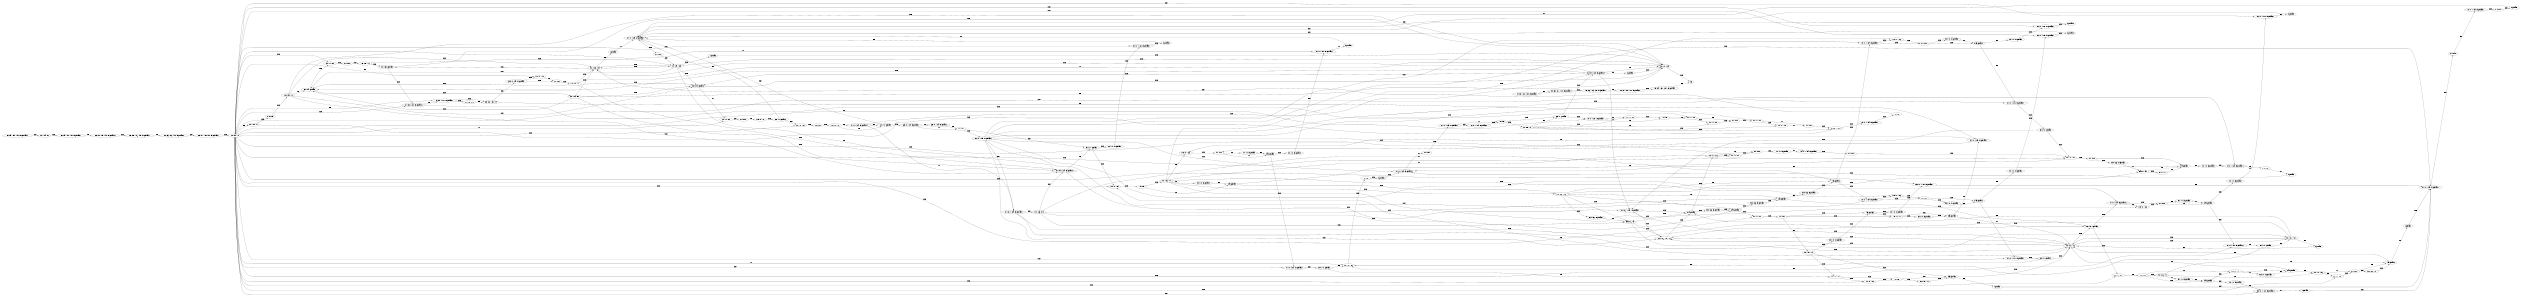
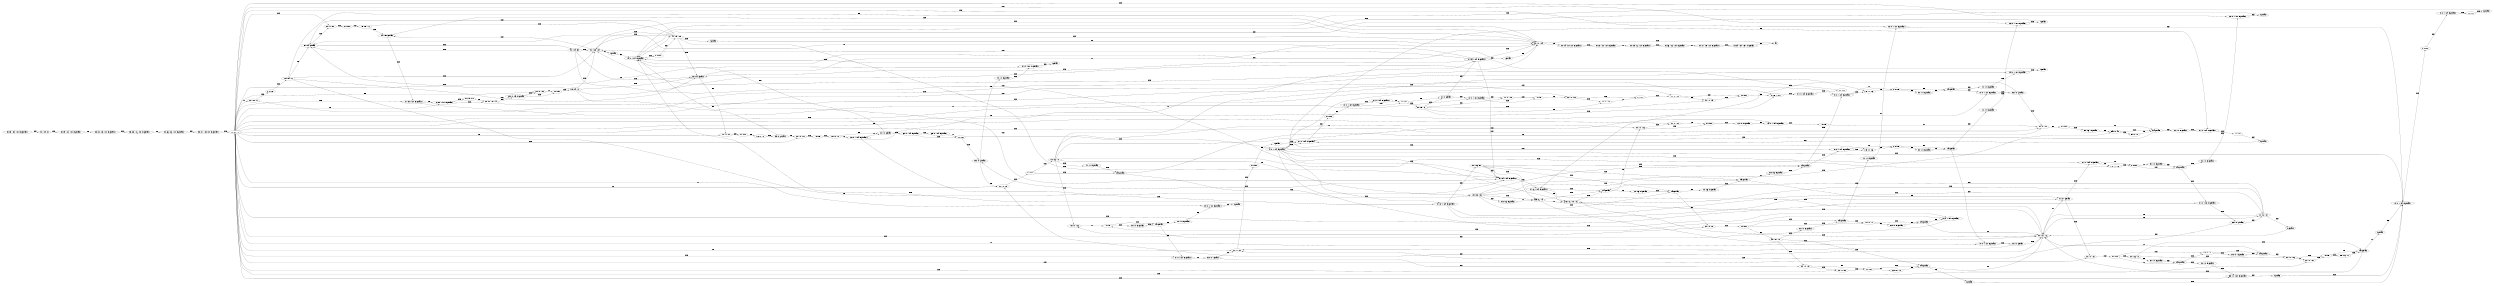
  digraph {
    fontname="DejaVu Sans"
    rankdir=LR
    node [fontname="DejaVu Sans"]
    edge [fontname="DejaVu Sans"]
    n1 [label="stp x29 , x30 , [ sp , #- address ]!"]
    n2 [label="mov x29 , sp"]
    n3 [label="stp x19 , x20 , [ sp , # address ]"]
    n4 [label="stp x21 , x22 , [ sp , # address ]"]
    n5 [label="stp x23 , x24 , [ sp , # address ]"]
    n6 [label="stp x25 , x26 , [ sp , # address ]"]
    n7 [label="stp x27 , x28 , [ sp , # address ]"]
    n8 [label="mov x20 , x0"]
    n9 [label="mov x21 , x1"]
    n10 [label="mov x0 , x20"]
    n11 [label="ldr x28 , [ x20 , # address ]"]
    n12 [label="ldr x22 , [ x20 , # address ]"]
    n13 [label="mov x0 , x20"]
    n14 [label="mov x0 , x20"]
    n15 [label="mov x0 , x20"]
    n16 [label="mov x0 , x20"]
    n17 [label="mov x0 , x20"]
    n18 [label="str w0 , [ x20 , # address ]"]
    n19 [label="ldr x1 , [ x20 , # address ]"]
    n20 [label="mov x0 , x20"]
    n21 [label="mov x0 , x20"]
    n22 [label="strb w0 , [ x20 , # address ]"]
    n23 [label="mov x0 , x20"]
    n24 [label="ldr w0 , [ x20 , # address ]"]
    n25 [label="ldr w0 , [ x20 , # address ]"]
    n26 [label="ldr w0 , [ x20 , # address ]"]
    n27 [label="ldr w0 , [ x20 , # address ]"]
    n28 [label="str w0 , [ x20 , # address ]"]
    n29 [label="mov x0 , x20"]
    n30 [label="str w0 , [ x20 , # address ]"]
    n31 [label="strb w0 , [ x20 , # address ]"]
    n32 [label="str w0 , [ x20 , # address ]"]
    n33 [label="str w0 , [ x20 , # address ]"]
    n34 [label="mov x0 , x20"]
    n35 [label="mov x0 , x20"]
    n36 [label="bl symbol"]
    n37 [label="str x23 , [ x21 ]"]
    n38 [label="bl symbol"]
    n39 [label="mov x1 , x28"]
    n40 [label="cmp x22 , # 0"]
    n41 [label="cinc x22 , x22 , ne"]
    n42 [label="bl symbol"]
    n43 [label="bl symbol"]
    n44 [label="bl symbol"]
    n45 [label="bl symbol"]
    n46 [label="bl symbol"]
    n47 [label="b address"]
    n48 [label="mov x0 , x23"]
    n49 [label="bl symbol"]
    n50 [label="bl symbol"]
    n51 [label="bl symbol"]
    n52 [label="ldr x0 , [ x29 , # address ]"]
    n53 [label="bl symbol"]
    n54 [label="cbnz w0 , address"]
    n55 [label="cbnz w0 , address"]
    n56 [label="cbnz w0 , address"]
    n57 [label="cbz w0 , address"]
    n58 [label="b address"]
    n59 [label="bl symbol"]
    n60 [label="b address"]
    n61 [label="b address"]
    n62 [label="b address"]
    n63 [label="b address"]
    n64 [label="bl symbol"]
    n65 [label="bl symbol"]
    n66 [label="uxtb w19 , w0"]
    n67 [label="ldr x0 , [ x29 , # address ]"]
    n68 [label="cbz w19 , address"]
    n69 [label="mov w0 , w19"]
    n70 [label="cbz w19 , address"]
    n71 [label="str w19 , [ x29 , # address ]"]
    n72 [label="mov w23 , w19"]
    n73 [label="mov w19 , # 0"]
+   n74 [label="ldp x19 , x20 , [ sp , # address ]"]
    n75 [label=ret]
    n76 [label="cbnz x0 , address"]
    n77 [label="ldr w24 , [ x29 , # address ]"]
    n78 [label="cbnz w23 , address"]
    n79 [label="mov w19 , w23"]
    n80 [label="b address"]
    n81 [label="uxtb w23 , w0"]
    n82 [label="b address"]
    n83 [label="ldp x21 , x22 , [ sp , # address ]"]
    n84 [label="mov x0 , x23"]
    n85 [label="bl symbol"]
    n86 [label="ldp x23 , x24 , [ sp , # address ]"]
    n87 [label="ldp x25 , x26 , [ sp , # address ]"]
    n88 [label="ldp x27 , x28 , [ sp , # address ]"]
    n89 [label="ldp x29 , x30 , [ sp ] , # address"]
    n90 [label="add x1 , x29 , # address"]
    n91 [label="mov x1 , x22"]
    n92 [label="mov x0 , x23"]
    n93 [label="bl symbol"]
    n94 [label="uxtb w19 , w0"]
    n95 [label="uxtb w0 , w0"]
    n96 [label="cbz w0 , address"]
    n97 [label="ldr x0 , [ x29 , # address ]"]
    n98 [label="bl symbol"]
    n99 [label="uxtb w0 , w0"]
    n100 [label="str w0 , [ x29 , # address ]"]
    n101 [label="cbnz w0 , address"]
    n102 [label="ldr w27 , [ x29 , # address ]"]
    n103 [label="ldr w19 , [ x29 , # address ]"]
    n104 [label="add x1 , x29 , # address"]
    n105 [label="mov w25 , # 0"]
    n106 [label="cbz w27 , address"]
    n107 [label="mov w24 , w27"]
    n108 [label="b address"]
    n109 [label="add x0 , x29 , # address"]
    n110 [label="bl symbol"]
    n111 [label="str x0 , [ x29 , # address ]"]
    n112 [label="ldr x0 , [ x29 , # address ]"]
    n113 [label="ldr x0 , [ x29 , # address ]"]
    n114 [label="ldr x0 , [ x29 , # address ]"]
    n115 [label="ldr x1 , [ x29 , # address ]"]
    n116 [label="ldr x1 , [ x29 , # address ]"]
    n117 [label="ldr x1 , [ x29 , # address ]"]
    n118 [label="ldr x1 , [ x29 , # address ]"]
    n119 [label="ands w24 , w27 , w24"]
    n120 [label="mov w0 , # address"]
    n121 [label="bl symbol"]
    n122 [label="bl symbol"]
    n123 [label="bl symbol"]
    n124 [label="bl symbol"]
    n125 [label="uxtb w0 , w26"]
    n126 [label="bl symbol"]
    n127 [label="uxtb w0 , w26"]
    n128 [label="bl symbol"]
    n129 [label="uxtb w0 , w26"]
    n130 [label="bl symbol"]
    n131 [label="uxtb w0 , w26"]
    n132 [label="bl symbol"]
    n133 [label="cset w24 , ne"]
    n134 [label="b.eq address"]
    n135 [label="b.eq address"]
    n136 [label="b.eq address"]
    n137 [label="b.ne address"]
    n138 [label="mov w27 , w24"]
    n139 [label="b address"]
    n140 [label="cset w1 , eq"]
    n141 [label="b.ne address"]
    n142 [label="tst w0 , w1"]
    n143 [label="cmp w25 , # address"]
    n144 [label="cmp w25 , # address"]
    n145 [label="mov w26 , w0"]
    n146 [label="b.eq address"]
    n147 [label="cmn w0 , # address"]
    n148 [label="uxtb w25 , w26"]
    n149 [label="mov w1 , w26"]
    n150 [label="cmp w25 , # address"]
    n151 [label="cmp w25 , # address"]
    n152 [label="mov w1 , # address"]
    n153 [label="ldr x1 , [ x29 , # address ]"]
    n154 [label="cmp w25 , # address"]
    n155 [label="mov w1 , # address"]
    n156 [label="b address"]
    n157 [label="ldr x0 , [ x29 , # address ]"]
    n158 [label="bl symbol"]
    n159 [label="mov x23 , x0"]
    n160 [label="cbz x0 , address"]
    n161 [label="mov w27 , w0"]
    n162 [label="b.eq address"]
    n163 [label="uxtb w0 , w0"]
    n164 [label="bl symbol"]
    n165 [label="cmn w0 , # address"]
    n166 [label="mov w1 , w27"]
    n167 [label="b.eq address"]
    n168 [label="mov w0 , # address"]
    n169 [label="cmp w0 , # address"]
    n170 [label="b.eq address"]
    n171 [label="b address"]
    n172 [label="ldr x0 , [ x29 , # address ]"]
    n173 [label="cmn w0 , # address"]
    n174 [label="b.eq address"]
    n175 [label="cmn w0 , # address"]
    n176 [label="b.eq address"]
    n177 [label="mov w26 , w0"]
    n178 [label="b.eq address"]
    n179 [label="uxtb w0 , w0"]
    n180 [label="cmn w0 , # address"]
    n181 [label="b.eq address"]
    n182 [label="cmn w0 , # address"]
    n183 [label="b.eq address"]
    n184 [label="mov w0 , # address"]
    n185 [label="mov w0 , # address"]
    n186 [label="cmn w0 , # address"]
    n187 [label="mov w1 , w26"]
    n188 [label="b.eq address"]
    n189 [label="mov w0 , # address"]
    n190 [label="cmp w0 , # address"]
    n191 [label="b.eq address"]
    n192 [label="b address"]
    n193 [label="mov w0 , # address"]
    n194 [label="mov w0 , # address"]
    n195 [label="b address"]
    n196 [label="cmp w27 , w0"]
    n197 [label="cmp w26 , w0"]
    n198 [label="bl symbol"]
    n199 [label="b address"]
    n1 -> n2 [label=CFG]
    n2 -> n3 [label=CFG]
    n3 -> n4 [label=CFG]
    n4 -> n5 [label=CFG]
    n5 -> n6 [label=CFG]
    n6 -> n7 [label=CFG]
    n7 -> n8 [label=CFG]
    n8 -> n9 [label=CFG]
    n8 -> n10 [label=DFG]
    n8 -> n11 [label=DFG]
    n8 -> n12 [label=DFG]
    n8 -> n13 [label=DFG]
    n8 -> n14 [label=DFG]
    n8 -> n15 [label=DFG]
    n8 -> n16 [label=DFG]
    n8 -> n17 [label=DFG]
    n8 -> n18 [label=DFG]
    n8 -> n19 [label=DFG]
    n8 -> n20 [label=DFG]
    n8 -> n21 [label=DFG]
    n8 -> n22 [label=DFG]
    n8 -> n23 [label=DFG]
    n8 -> n24 [label=DFG]
    n8 -> n25 [label=DFG]
    n8 -> n26 [label=DFG]
    n8 -> n27 [label=DFG]
    n8 -> n28 [label=DFG]
    n8 -> n29 [label=DFG]
    n8 -> n30 [label=DFG]
    n8 -> n31 [label=DFG]
    n8 -> n32 [label=DFG]
    n8 -> n33 [label=DFG]
    n8 -> n34 [label=DFG]
    n8 -> n35 [label=DFG]
    n9 -> n36 [label=CFG]
    n9 -> n37 [label=DFG]
    n10 -> n38 [label=DFG]
    n11 -> n12 [label=CFG]
    n11 -> n39 [label=DFG]
    n12 -> n40 [label=CFG]
    n12 -> n41 [label=DFG]
    n13 -> n42 [label=DFG]
    n14 -> n43 [label=CFG]
    n15 -> n44 [label=DFG]
    n16 -> n45 [label=DFG]
    n17 -> n46 [label=CFG]
    n18 -> n47 [label=CFG]
    n19 -> n48 [label=CFG]
    n19 -> n49 [label=DFG]
    n20 -> n50 [label=DFG]
    n21 -> n51 [label=DFG]
    n22 -> n52 [label=CFG]
    n23 -> n53 [label=DFG]
    n24 -> n54 [label=DFG]
    n25 -> n55 [label=DFG]
    n26 -> n56 [label=DFG]
    n27 -> n57 [label=DFG]
    n28 -> n58 [label=CFG]
    n29 -> n59 [label=CFG]
    n30 -> n60 [label=CFG]
    n31 -> n61 [label=CFG]
    n32 -> n62 [label=CFG]
    n33 -> n63 [label=CFG]
    n34 -> n64 [label=DFG]
    n35 -> n65 [label=DFG]
    n36 -> n66 [label=DFG]
    n37 -> n67 [label=CFG]
    n38 -> n81 [label=DFG]
    n39 -> n84 [label=CFG]
    n39 -> n85 [label=DFG]
    n40 -> n41 [label=CFG]
    n41 -> n90 [label=CFG]
    n41 -> n91 [label=DFG]
    n42 -> n94 [label=DFG]
    n43 -> n95 [label=DFG]
    n44 -> n99 [label=DFG]
    n45 -> n145 [label=DFG]
    n45 -> n146 [label=DFG]
    n46 -> n141 [label=DFG]
    n46 -> n151 [label=CFG]
    n47 -> n97 [label=CFG]
    n48 -> n49 [label=DFG]
    n49 -> n39 [label=CFG]
    n50 -> n155 [label=CFG]
    n51 -> n161 [label=DFG]
    n51 -> n162 [label=DFG]
    n51 -> n163 [label=DFG]
    n52 -> n124 [label=DFG]
    n53 -> n177 [label=DFG]
    n53 -> n178 [label=DFG]
    n53 -> n179 [label=DFG]
    n54 -> n29 [label=CFG]
    n54 -> n166 [label=CFG]
    n55 -> n29 [label=CFG]
    n55 -> n107 [label=CFG]
    n56 -> n17 [label=CFG]
    n56 -> n77 [label=CFG]
    n57 -> n29 [label=CFG]
    n57 -> n138 [label=CFG]
    n58 -> n97 [label=CFG]
    n59 -> n195 [label=CFG]
    n60 -> n97 [label=CFG]
    n61 -> n52 [label=CFG]
    n62 -> n97 [label=CFG]
    n63 -> n97 [label=CFG]
    n64 -> n167 [label=DFG]
    n64 -> n196 [label=CFG]
    n65 -> n188 [label=DFG]
    n65 -> n197 [label=CFG]
    n66 -> n68 [label=DFG]
    n66 -> n69 [label=DFG]
    n66 -> n70 [label=DFG]
    n66 -> n71 [label=DFG]
    n66 -> n72 [label=DFG]
    n67 -> n164 [label=DFG]
    n68 -> n10 [label=CFG]
    n68 -> n73 [label=CFG]
+   n69 -> n74 [label=CFG]
    n69 -> n75 [label=DFG]
    n70 -> n14 [label=CFG]
    n70 -> n69 [label=CFG]
    n71 -> n76 [label=CFG]
    n71 -> n77 [label=DFG]
    n72 -> n78 [label=DFG]
    n72 -> n79 [label=DFG]
    n72 -> n80 [label=CFG]
    n73 -> n68 [label=DFG]
    n73 -> n69 [label=DFG]
    n73 -> n70 [label=DFG]
    n73 -> n71 [label=DFG]
    n73 -> n72 [label=DFG]
+   n74 -> n83 [label=CFG]
    n76 -> n16 [label=CFG]
    n76 -> n120 [label=CFG]
    n77 -> n119 [label=DFG]
    n77 -> n137 [label=DFG]
    n77 -> n138 [label=DFG]
    n78 -> n11 [label=CFG]
    n78 -> n69 [label=CFG]
    n79 -> n68 [label=DFG]
    n79 -> n69 [label=DFG]
    n79 -> n70 [label=DFG]
    n79 -> n71 [label=DFG]
    n79 -> n72 [label=DFG]
    n79 -> n82 [label=CFG]
    n80 -> n97 [label=CFG]
    n81 -> n78 [label=DFG]
    n81 -> n79 [label=DFG]
    n82 -> n69 [label=CFG]
    n83 -> n86 [label=CFG]
    n84 -> n85 [label=DFG]
    n85 -> n91 [label=CFG]
    n86 -> n87 [label=CFG]
    n87 -> n88 [label=CFG]
    n88 -> n89 [label=CFG]
    n89 -> n75 [label=CFG]
    n90 -> n13 [label=CFG]
    n90 -> n42 [label=DFG]
    n91 -> n92 [label=CFG]
    n91 -> n93 [label=DFG]
    n92 -> n93 [label=DFG]
    n93 -> n37 [label=CFG]
    n94 -> n68 [label=DFG]
    n94 -> n69 [label=DFG]
    n94 -> n70 [label=DFG]
    n94 -> n71 [label=DFG]
    n94 -> n72 [label=DFG]
    n95 -> n96 [label=DFG]
    n96 -> n15 [label=CFG]
    n96 -> n97 [label=CFG]
    n97 -> n98 [label=DFG]
    n98 -> n79 [label=CFG]
    n99 -> n100 [label=DFG]
    n99 -> n101 [label=DFG]
    n100 -> n101 [label=CFG]
    n100 -> n102 [label=DFG]
    n100 -> n103 [label=DFG]
    n101 -> n97 [label=CFG]
    n101 -> n104 [label=CFG]
    n102 -> n105 [label=CFG]
    n102 -> n106 [label=DFG]
    n102 -> n107 [label=DFG]
    n103 -> n68 [label=DFG]
    n103 -> n69 [label=DFG]
    n103 -> n70 [label=DFG]
-   n103 -> n77 [label=DFG]
+   n103 -> n71 [label=DFG]
    n103 -> n72 [label=DFG]
    n103 -> n108 [label=CFG]
    n104 -> n109 [label=CFG]
    n104 -> n110 [label=DFG]
    n105 -> n71 [label=CFG]
    n105 -> n133 [label=DFG]
    n105 -> n134 [label=DFG]
    n105 -> n135 [label=DFG]
    n105 -> n136 [label=DFG]
    n106 -> n23 [label=CFG]
    n106 -> n116 [label=CFG]
    n107 -> n119 [label=DFG]
    n107 -> n137 [label=DFG]
    n107 -> n138 [label=DFG]
    n107 -> n139 [label=CFG]
    n108 -> n69 [label=CFG]
    n109 -> n110 [label=DFG]
    n110 -> n76 [label=DFG]
    n110 -> n111 [label=DFG]
    n111 -> n52 [label=DFG]
    n111 -> n102 [label=CFG]
    n111 -> n112 [label=DFG]
    n111 -> n113 [label=DFG]
    n111 -> n114 [label=DFG]
    n111 -> n115 [label=DFG]
    n111 -> n116 [label=DFG]
    n111 -> n117 [label=DFG]
    n111 -> n118 [label=DFG]
    n111 -> n119 [label=DFG]
    n112 -> n121 [label=DFG]
    n113 -> n122 [label=DFG]
    n114 -> n123 [label=DFG]
    n115 -> n125 [label=CFG]
    n115 -> n126 [label=DFG]
    n116 -> n127 [label=CFG]
    n116 -> n128 [label=DFG]
    n117 -> n129 [label=CFG]
    n117 -> n130 [label=DFG]
    n118 -> n131 [label=CFG]
    n118 -> n132 [label=DFG]
    n119 -> n137 [label=DFG]
    n119 -> n138 [label=DFG]
    n120 -> n18 [label=CFG]
    n121 -> n153 [label=CFG]
    n122 -> n156 [label=CFG]
    n123 -> n17 [label=CFG]
    n124 -> n172 [label=CFG]
    n125 -> n126 [label=DFG]
    n126 -> n173 [label=CFG]
    n126 -> n174 [label=DFG]
    n127 -> n128 [label=DFG]
    n128 -> n175 [label=CFG]
    n128 -> n176 [label=DFG]
    n129 -> n130 [label=DFG]
    n130 -> n180 [label=CFG]
    n130 -> n181 [label=DFG]
    n131 -> n132 [label=DFG]
    n132 -> n182 [label=CFG]
    n132 -> n183 [label=DFG]
    n133 -> n119 [label=DFG]
    n133 -> n137 [label=DFG]
    n133 -> n138 [label=DFG]
    n134 -> n21 [label=CFG]
    n134 -> n143 [label=CFG]
    n135 -> n106 [label=CFG]
    n135 -> n144 [label=CFG]
    n136 -> n117 [label=CFG]
    n136 -> n118 [label=CFG]
    n137 -> n149 [label=CFG]
    n137 -> n154 [label=CFG]
    n138 -> n16 [label=CFG]
    n138 -> n106 [label=DFG]
    n138 -> n107 [label=DFG]
    n138 -> n119 [label=DFG]
    n139 -> n138 [label=CFG]
    n140 -> n141 [label=DFG]
    n140 -> n142 [label=CFG]
    n141 -> n112 [label=CFG]
    n141 -> n152 [label=CFG]
    n142 -> n141 [label=CFG]
    n143 -> n135 [label=CFG]
    n144 -> n136 [label=CFG]
    n145 -> n125 [label=DFG]
    n145 -> n127 [label=DFG]
    n145 -> n129 [label=DFG]
    n145 -> n131 [label=DFG]
    n145 -> n147 [label=CFG]
    n145 -> n148 [label=DFG]
    n145 -> n149 [label=DFG]
    n146 -> n17 [label=CFG]
    n146 -> n148 [label=CFG]
    n147 -> n146 [label=CFG]
    n148 -> n133 [label=DFG]
    n148 -> n134 [label=DFG]
    n148 -> n135 [label=DFG]
    n148 -> n136 [label=DFG]
    n148 -> n140 [label=DFG]
    n148 -> n150 [label=CFG]
    n149 -> n20 [label=CFG]
    n149 -> n50 [label=DFG]
    n150 -> n133 [label=CFG]
    n151 -> n140 [label=CFG]
    n152 -> n113 [label=CFG]
    n153 -> n157 [label=CFG]
    n153 -> n158 [label=DFG]
    n154 -> n134 [label=CFG]
    n155 -> n114 [label=CFG]
    n156 -> n112 [label=CFG]
    n157 -> n158 [label=DFG]
    n158 -> n159 [label=DFG]
    n158 -> n160 [label=DFG]
    n159 -> n37 [label=DFG]
    n159 -> n48 [label=DFG]
    n159 -> n84 [label=DFG]
    n159 -> n92 [label=DFG]
    n159 -> n160 [label=CFG]
    n160 -> n19 [label=CFG]
    n160 -> n103 [label=CFG]
    n161 -> n165 [label=CFG]
    n161 -> n166 [label=DFG]
    n161 -> n167 [label=DFG]
    n162 -> n163 [label=CFG]
    n162 -> n168 [label=CFG]
    n163 -> n169 [label=CFG]
    n163 -> n170 [label=DFG]
    n164 -> n72 [label=CFG]
    n165 -> n162 [label=CFG]
    n166 -> n34 [label=CFG]
    n166 -> n64 [label=DFG]
    n167 -> n138 [label=CFG]
    n167 -> n171 [label=CFG]
    n168 -> n22 [label=CFG]
    n169 -> n170 [label=CFG]
    n170 -> n115 [label=CFG]
    n170 -> n138 [label=CFG]
    n171 -> n52 [label=CFG]
    n172 -> n198 [label=DFG]
    n173 -> n174 [label=CFG]
    n174 -> n24 [label=CFG]
    n174 -> n184 [label=CFG]
    n175 -> n176 [label=CFG]
    n176 -> n25 [label=CFG]
    n176 -> n185 [label=CFG]
    n177 -> n186 [label=CFG]
    n177 -> n187 [label=DFG]
    n177 -> n188 [label=DFG]
    n178 -> n179 [label=CFG]
    n178 -> n189 [label=CFG]
    n179 -> n190 [label=CFG]
    n179 -> n191 [label=DFG]
    n180 -> n181 [label=CFG]
    n181 -> n26 [label=CFG]
    n181 -> n193 [label=CFG]
    n182 -> n183 [label=CFG]
    n183 -> n27 [label=CFG]
    n183 -> n194 [label=CFG]
    n184 -> n28 [label=CFG]
    n185 -> n30 [label=CFG]
    n186 -> n178 [label=CFG]
    n187 -> n35 [label=CFG]
    n187 -> n65 [label=DFG]
    n188 -> n138 [label=CFG]
    n188 -> n192 [label=CFG]
    n189 -> n31 [label=CFG]
    n190 -> n191 [label=CFG]
    n191 -> n138 [label=CFG]
    n191 -> n187 [label=CFG]
    n192 -> n52 [label=CFG]
    n193 -> n32 [label=CFG]
    n194 -> n33 [label=CFG]
    n195 -> n112 [label=CFG]
    n196 -> n167 [label=CFG]
    n197 -> n188 [label=CFG]
    n198 -> n199 [label=CFG]
    n199 -> n97 [label=CFG]
  }
